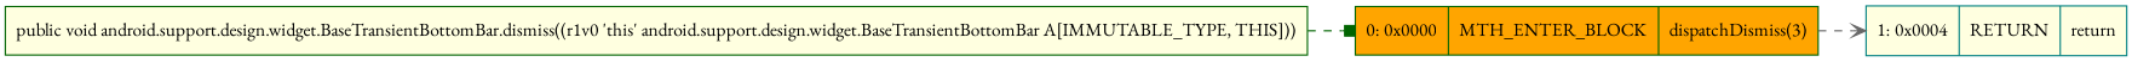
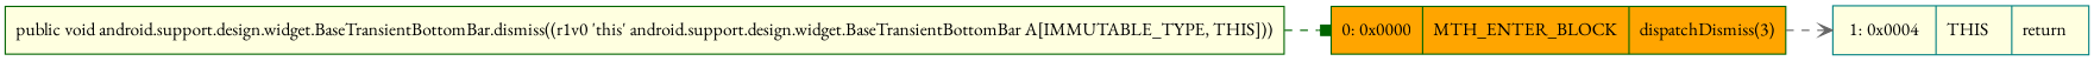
  digraph {
    rankdir=LR
    fontname="EB Garamond"
    node [shape=record style=filled fillcolor=lightyellow color=darkgreen fontname="EB Garamond"]
    edge [style=dashed fontname="EB Garamond"]
    n1 [label="{0\:\ 0x0000|MTH_ENTER_BLOCK\l|dispatchDismiss(3)\l}" fillcolor=orange]
-   n2 [label="{1\:\ 0x0004|RETURN\l|return\l}" color=teal]
+   n2 [label="{1\:\ 0x0004|THIS\l|return\l}" color=teal]
    n3 [label="{public void android.support.design.widget.BaseTransientBottomBar.dismiss((r1v0 'this' android.support.design.widget.BaseTransientBottomBar A[IMMUTABLE_TYPE, THIS])) }"]
    n1 -> n2 [color=gray40 arrowhead=vee]
    n3 -> n1 [color=darkgreen arrowhead=box]
  }
